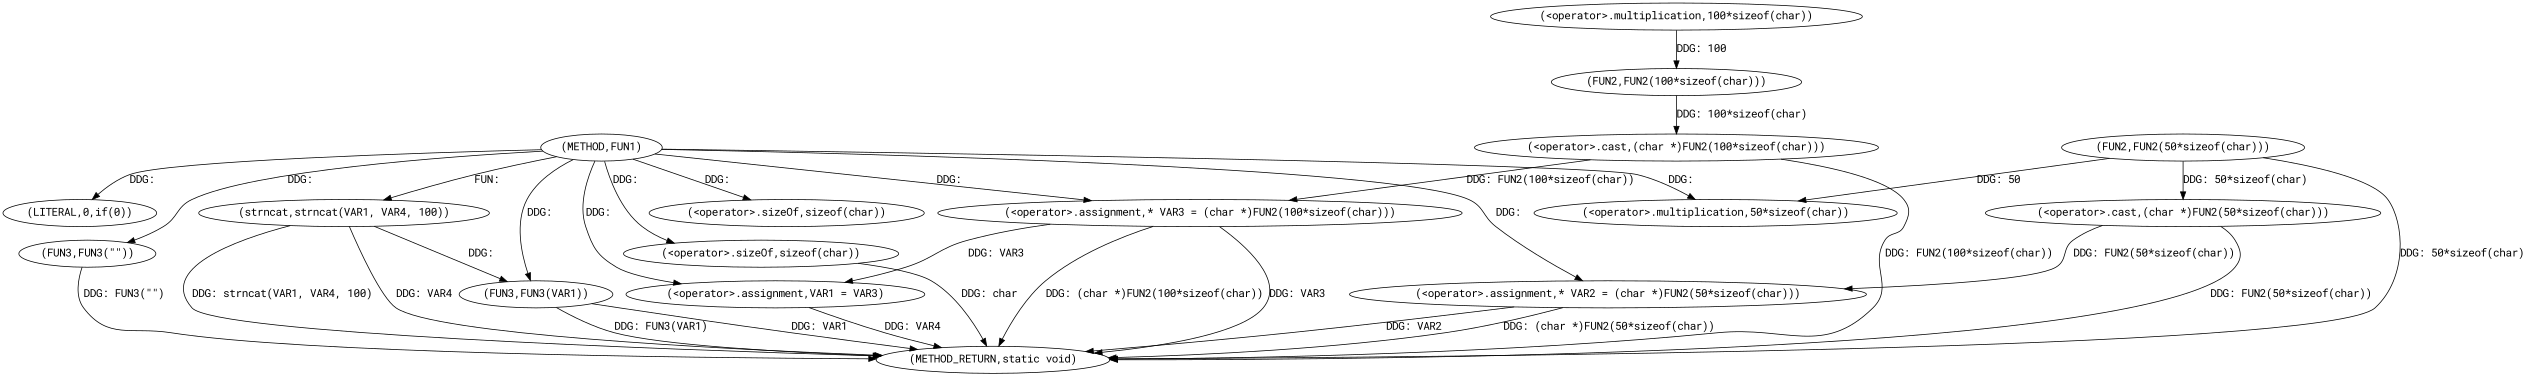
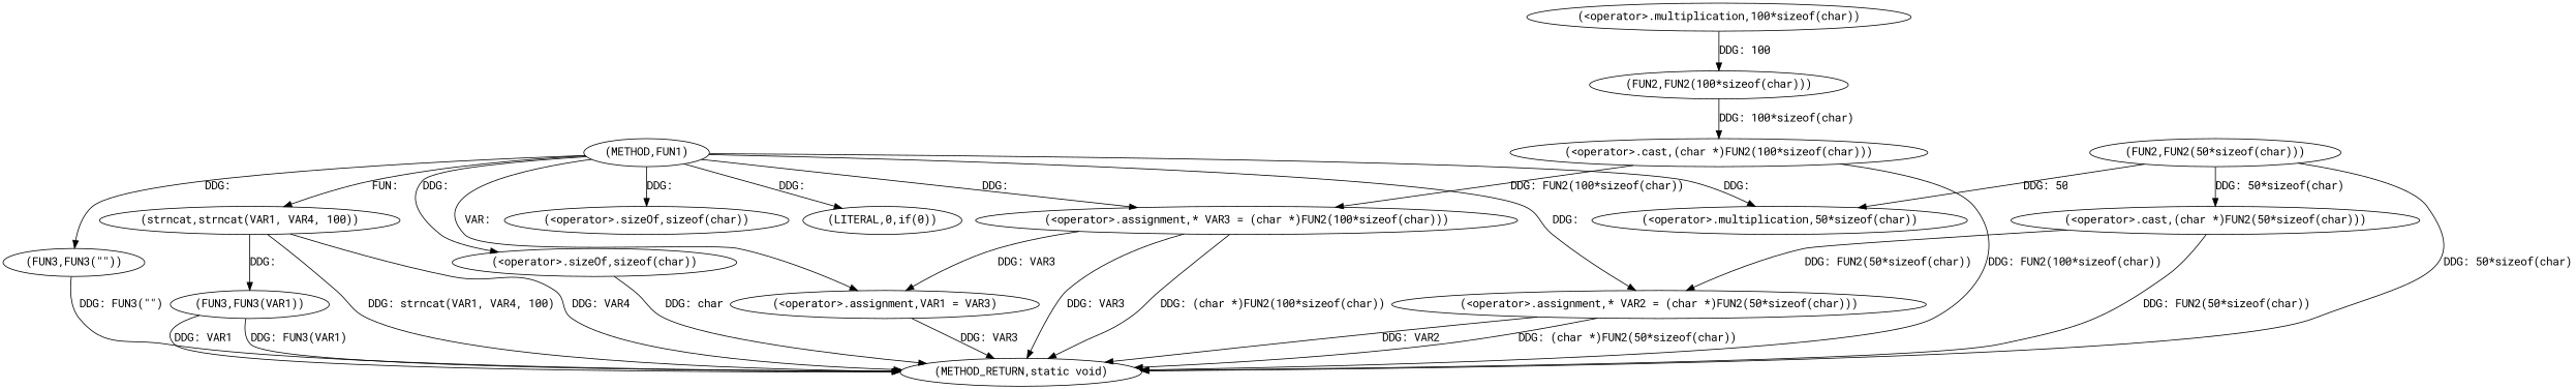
  digraph {
    fontname="Roboto Mono"
    node [fontname="Roboto Mono"]
    edge [fontname="Roboto Mono"]
    n1 [label="(METHOD,FUN1)"]
    n2 [label="(<operator>.assignment,* VAR2 = (char *)FUN2(50*sizeof(char)))"]
    n3 [label="(<operator>.multiplication,50*sizeof(char))"]
    n4 [label="(<operator>.sizeOf,sizeof(char))"]
    n5 [label="(<operator>.assignment,* VAR3 = (char *)FUN2(100*sizeof(char)))"]
    n6 [label="(<operator>.sizeOf,sizeof(char))"]
    n7 [label="(LITERAL,0,if(0))"]
    n8 [label="(FUN3,FUN3(\"\"))"]
    n9 [label="(<operator>.assignment,VAR1 = VAR3)"]
    n10 [label="(strncat,strncat(VAR1, VAR4, 100))"]
    n11 [label="(FUN3,FUN3(VAR1))"]
    n12 [label="(METHOD_RETURN,static void)"]
    n13 [label="(<operator>.multiplication,100*sizeof(char))"]
    n14 [label="(FUN2,FUN2(100*sizeof(char)))"]
    n15 [label="(<operator>.cast,(char *)FUN2(50*sizeof(char)))"]
    n16 [label="(FUN2,FUN2(50*sizeof(char)))"]
    n17 [label="(<operator>.cast,(char *)FUN2(100*sizeof(char)))"]
    n1 -> n2 [label="DDG: "]
    n1 -> n3 [label="DDG: "]
    n1 -> n4 [label="DDG: "]
    n1 -> n5 [label="DDG: "]
    n1 -> n6 [label="DDG: "]
    n1 -> n7 [label="DDG: "]
    n1 -> n8 [label="DDG: "]
-   n1 -> n9 [label="DDG: "]
+   n1 -> n9 [label="VAR: "]
    n1 -> n10 [label="FUN: "]
-   n1 -> n11 [label="DDG: "]
    n2 -> n12 [label="DDG: VAR2"]
    n2 -> n12 [label="DDG: (char *)FUN2(50*sizeof(char))"]
    n5 -> n9 [label="DDG: VAR3"]
    n5 -> n12 [label="DDG: (char *)FUN2(100*sizeof(char))"]
    n5 -> n12 [label="DDG: VAR3"]
    n6 -> n12 [label="DDG: char"]
    n8 -> n12 [label="DDG: FUN3(\"\")"]
-   n9 -> n12 [label="DDG: VAR4"]
+   n9 -> n12 [label="DDG: VAR3"]
    n10 -> n11 [label="DDG: "]
    n10 -> n12 [label="DDG: strncat(VAR1, VAR4, 100)"]
    n10 -> n12 [label="DDG: VAR4"]
    n11 -> n12 [label="DDG: VAR1"]
    n11 -> n12 [label="DDG: FUN3(VAR1)"]
    n13 -> n14 [label="DDG: 100"]
    n14 -> n17 [label="DDG: 100*sizeof(char)"]
    n15 -> n2 [label="DDG: FUN2(50*sizeof(char))"]
    n15 -> n12 [label="DDG: FUN2(50*sizeof(char))"]
    n16 -> n3 [label="DDG: 50"]
    n16 -> n12 [label="DDG: 50*sizeof(char)"]
    n16 -> n15 [label="DDG: 50*sizeof(char)"]
    n17 -> n5 [label="DDG: FUN2(100*sizeof(char))"]
    n17 -> n12 [label="DDG: FUN2(100*sizeof(char))"]
  }
